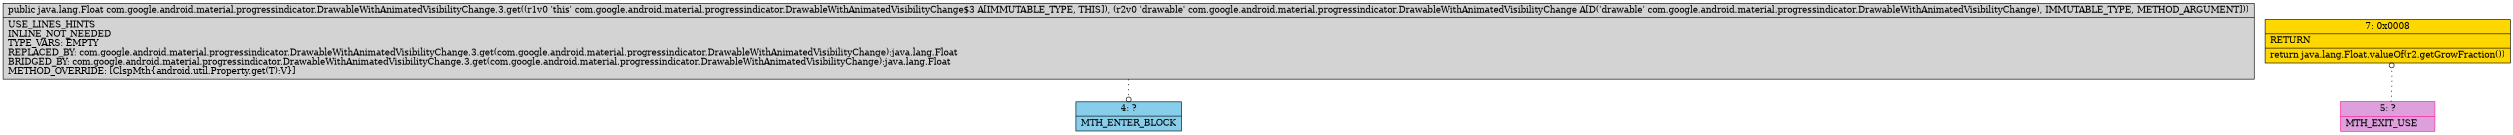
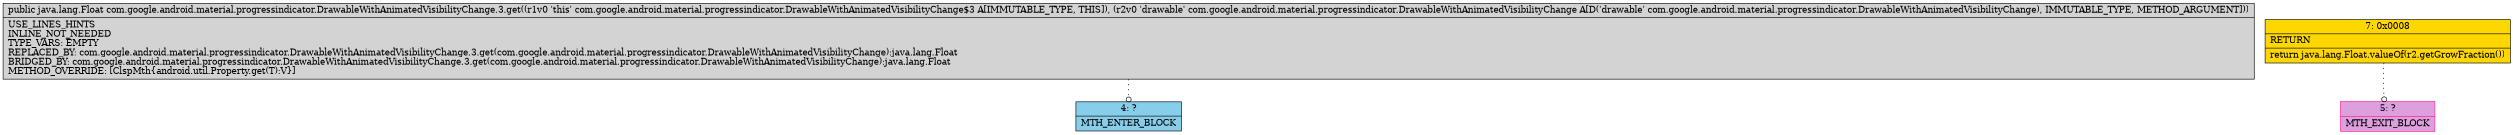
  digraph {
    node [color=black shape=record style=filled]
    edge [arrowhead=odot style=dotted]
    n1 [fillcolor=skyblue label="{4\:\ ?|MTH_ENTER_BLOCK\l}"]
    n2 [fillcolor=gold label="{7\:\ 0x0008|RETURN\l|return java.lang.Float.valueOf(r2.getGrowFraction())\l}"]
-   n3 [color=deeppink fillcolor=plum label="{5\:\ ?|MTH_EXIT_USE\l}"]
+   n3 [color=deeppink fillcolor=plum label="{5\:\ ?|MTH_EXIT_BLOCK\l}"]
    n4 [fillcolor=lightgrey label="{public java.lang.Float com.google.android.material.progressindicator.DrawableWithAnimatedVisibilityChange.3.get((r1v0 'this' com.google.android.material.progressindicator.DrawableWithAnimatedVisibilityChange$3 A[IMMUTABLE_TYPE, THIS]), (r2v0 'drawable' com.google.android.material.progressindicator.DrawableWithAnimatedVisibilityChange A[D('drawable' com.google.android.material.progressindicator.DrawableWithAnimatedVisibilityChange), IMMUTABLE_TYPE, METHOD_ARGUMENT]))  | USE_LINES_HINTS\lINLINE_NOT_NEEDED\lTYPE_VARS: EMPTY\lREPLACED_BY: com.google.android.material.progressindicator.DrawableWithAnimatedVisibilityChange.3.get(com.google.android.material.progressindicator.DrawableWithAnimatedVisibilityChange):java.lang.Float\lBRIDGED_BY: com.google.android.material.progressindicator.DrawableWithAnimatedVisibilityChange.3.get(com.google.android.material.progressindicator.DrawableWithAnimatedVisibilityChange):java.lang.Float\lMETHOD_OVERRIDE: [ClspMth\{android.util.Property.get(T):V\}]\l}"]
-   n3 -> n2
+   n2 -> n3
    n4 -> n1
  }
